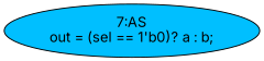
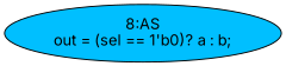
  strict digraph {
    fontname=Inter
-   n1 [ast="<pyverilog.vparser.ast.Assign object at 0x7ff9727d14d0>" def_var="['out']" fillcolor=deepskyblue label="7:AS\nout = (sel == 1'b0)? a : b;" statements="[]" style=filled typ=Assign use_var="['sel', 'a', 'b']" fontname=Inter]
+   n1 [ast="<pyverilog.vparser.ast.Assign object at 0x7ff9727d14d0>" def_var="['out']" fillcolor=deepskyblue label="8:AS\nout = (sel == 1'b0)? a : b;" statements="[]" style=filled typ=Assign use_var="['sel', 'a', 'b']" fontname=Inter]
  }
